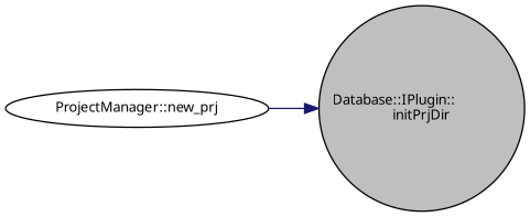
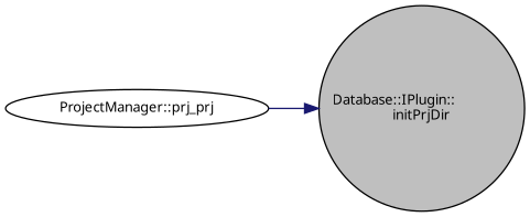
  digraph {
    rankdir=RL
    fontname="Noto Sans"
    node [color=black fontname="Noto Sans" fontsize=10 style=filled]
    n1 [fillcolor=grey75 fontcolor=black height=0.2 label="Database::IPlugin::\linitPrjDir" shape=circle width=0.4]
-   n2 [fillcolor=white height=0.2 label="ProjectManager::new_prj" shape=ellipse width=0.4]
+   n2 [fillcolor=white height=0.2 label="ProjectManager::prj_prj" shape=ellipse width=0.4]
    n1 -> n2 [color=midnightblue dir=back fontname="Noto Sans" fontsize=10 labelfontname=Helvetica labelfontsize=10 style=solid]
  }
